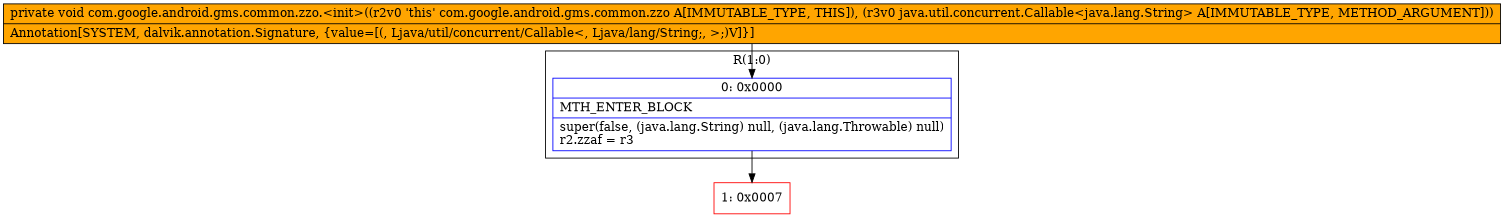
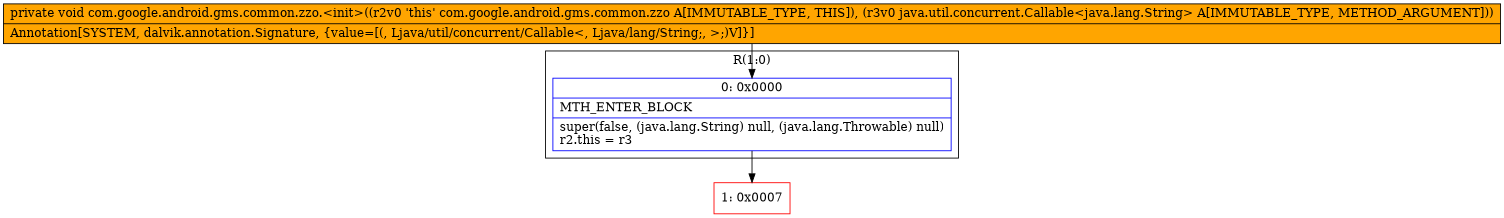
  digraph {
    node [shape=record style=filled fillcolor=white]
-   n1 [color=blue label="{0\:\ 0x0000|MTH_ENTER_BLOCK\l|super(false, (java.lang.String) null, (java.lang.Throwable) null)\lr2.zzaf = r3\l}"]
+   n1 [color=blue label="{0\:\ 0x0000|MTH_ENTER_BLOCK\l|super(false, (java.lang.String) null, (java.lang.Throwable) null)\lr2.this = r3\l}"]
    n2 [color=red label="{1\:\ 0x0007}"]
    n3 [label="{private void com.google.android.gms.common.zzo.\<init\>((r2v0 'this' com.google.android.gms.common.zzo A[IMMUTABLE_TYPE, THIS]), (r3v0 java.util.concurrent.Callable\<java.lang.String\> A[IMMUTABLE_TYPE, METHOD_ARGUMENT]))  | Annotation[SYSTEM, dalvik.annotation.Signature, \{value=[(, Ljava\/util\/concurrent\/Callable\<, Ljava\/lang\/String;, \>;)V]\}]\l}" fillcolor=orange]
    subgraph cluster_1 {
      label="R(1:0)"
      n1
    }
    n1 -> n2
    n3 -> n1
  }
